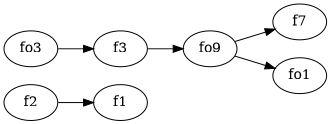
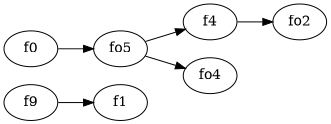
  strict digraph {
    rankdir=LR
    edge [weight=2]
-   f2
+   f2 [label=f9]
    f1
-   f3
-   fo5 [label=fo9]
-   f4 [label=f7]
-   fo1
-   fo3
+   f3 [label=f0]
+   fo5
+   f4
+   fo1 [label=fo4]
+   fo2
    f2 -> f1
    f3 -> fo5
    fo5 -> f4
    fo5 -> fo1
-   fo3 -> f3
+   f4 -> fo2
  }
